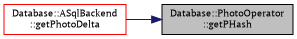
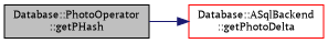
  digraph {
    rankdir=RL
    fontname="PT Serif"
    node [fontname="PT Serif" fontsize=10 shape=record style=filled]
    n1 [color=black fillcolor=grey75 fontcolor=black height=0.2 label="Database::PhotoOperator\l::getPHash" width=0.4]
    n2 [color=red fillcolor=white height=0.2 label="Database::ASqlBackend\l::getPhotoDelta" width=0.4]
-   n1 -> n2 [color=midnightblue dir=back fontname="PT Serif" fontsize=10 labelfontname=Helvetica labelfontsize=10 style=solid]
+   n2 -> n1 [color=midnightblue dir=back fontname="PT Serif" fontsize=10 labelfontname=Helvetica labelfontsize=10 style=solid]
  }
